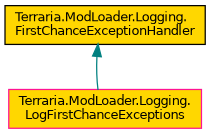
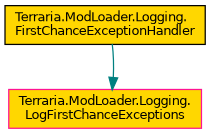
  digraph {
    rankdir=TB
    fontname="DejaVu Sans"
    node [fillcolor=gold fontname="DejaVu Sans" fontsize=10 shape=record style=filled]
    n1 [color=black fontcolor=black height=0.2 label="Terraria.ModLoader.Logging.\lFirstChanceExceptionHandler" width=0.4]
    n2 [color=deeppink height=0.2 label="Terraria.ModLoader.Logging.\lLogFirstChanceExceptions" width=0.4]
-   n1 -> n2 [color=teal dir=back fontname="DejaVu Sans" fontsize=10 labelfontname=Helvetica labelfontsize=10 style=solid]
+   n2 -> n1 [color=teal dir=back fontname="DejaVu Sans" fontsize=10 labelfontname=Helvetica labelfontsize=10 style=solid]
  }
